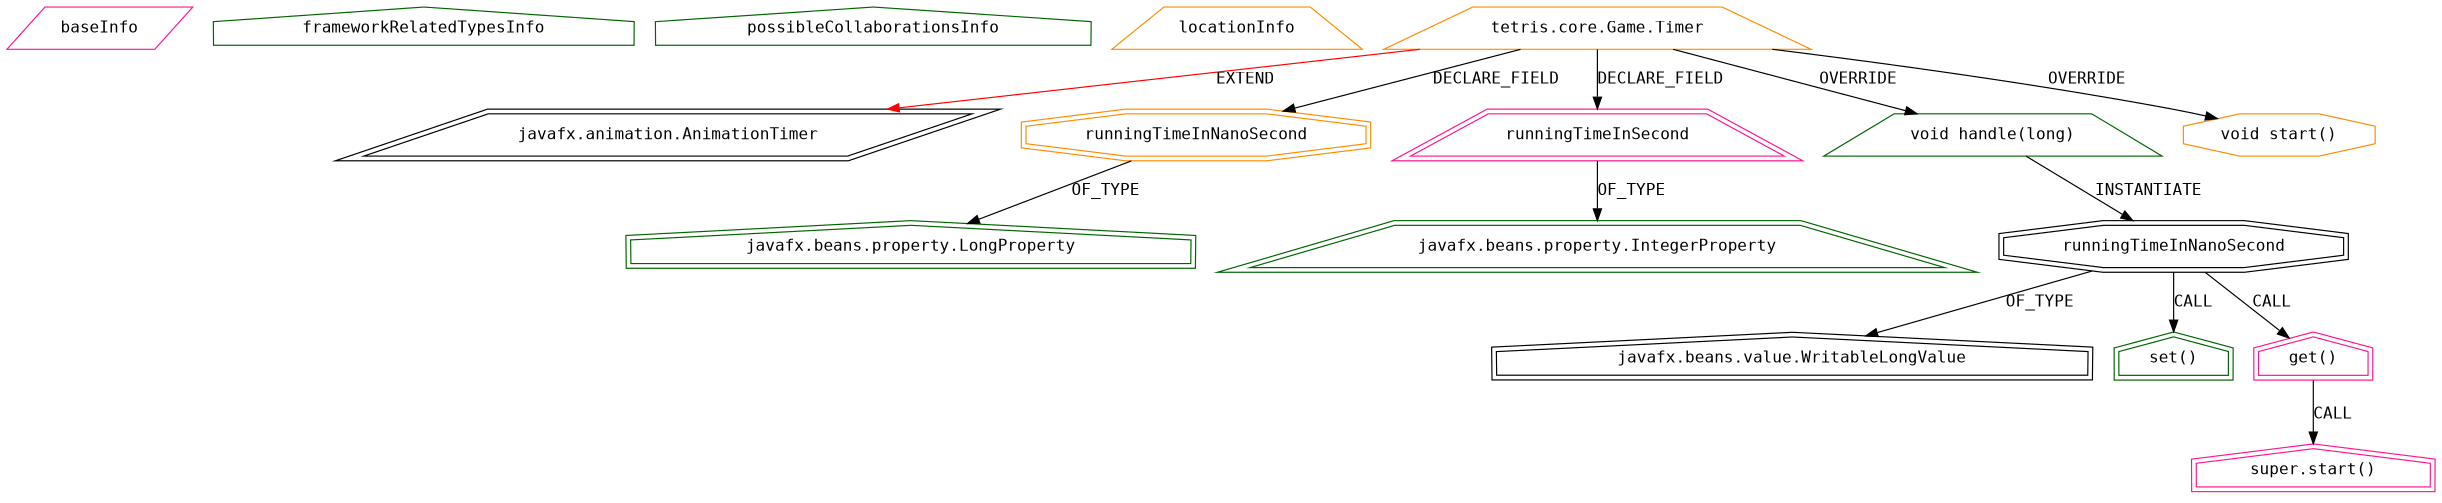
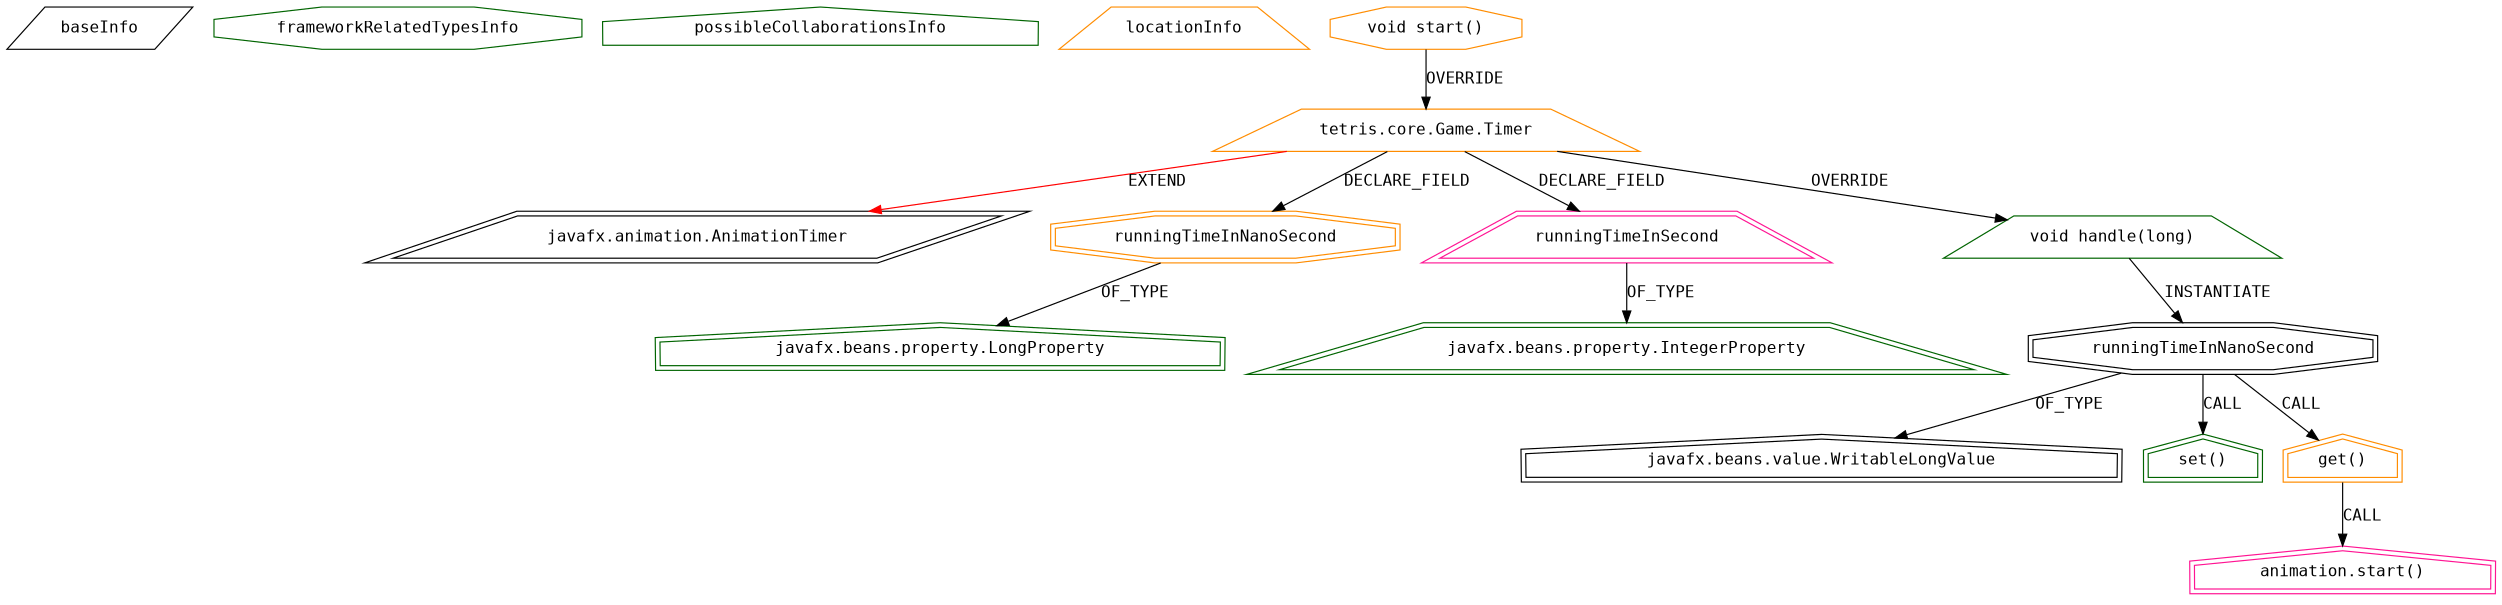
  digraph {
    fontname="DejaVu Sans Mono"
    node [color=darkgreen fontname="DejaVu Sans Mono" shape=house isFrameworkType=true peripheries=2]
    edge [fontname="DejaVu Sans Mono"]
-   baseInfo [category=extension_graph color=deeppink graphId=4352 isAnonymous=false possibleRelation=false shape=parallelogram isFrameworkType="" peripheries=""]
-   frameworkRelatedTypesInfo [0="javafx.animation.AnimationTimer" isFrameworkType="" peripheries=""]
+   baseInfo [category=extension_graph color=black graphId=4352 isAnonymous=false possibleRelation=false shape=parallelogram isFrameworkType="" peripheries=""]
+   frameworkRelatedTypesInfo [0="javafx.animation.AnimationTimer" shape=octagon isFrameworkType="" peripheries=""]
    possibleCollaborationsInfo [isFrameworkType="" peripheries=""]
    locationInfo [color=darkorange contextSignature=Timer filePath="/suxue-tetris/tetris-master/src/tetris/core/Game.java" graphId=4352 projectName="suxue-tetris" shape=trapezium isFrameworkType="" peripheries=""]
    n5 [color=darkorange isFrameworkType=false label="tetris.core.Game.Timer" shape=trapezium vertexType=ROOT_CLIENT_CLASS_DECLARATION peripheries=""]
    n6 [color=black label="javafx.animation.AnimationTimer" shape=parallelogram vertexType=FRAMEWORK_CLASS_TYPE]
    n7 [color=darkorange label=runningTimeInNanoSecond shape=octagon vertexType=FIELD_DECLARATION]
    n8 [color=deeppink label=runningTimeInSecond shape=trapezium vertexType=FIELD_DECLARATION]
    n9 [isFrameworkType=false label="void handle(long)" shape=trapezium vertexType=OVERRIDING_METHOD_DECLARATION peripheries=""]
    n10 [color=darkorange isFrameworkType=false label="void start()" shape=octagon vertexType=OVERRIDING_METHOD_DECLARATION peripheries=""]
    n11 [label="javafx.beans.property.LongProperty" vertexType=FRAMEWORK_CLASS_TYPE]
    n12 [label="javafx.beans.property.IntegerProperty" shape=trapezium vertexType=FRAMEWORK_CLASS_TYPE]
    n13 [color=black label=runningTimeInNanoSecond shape=octagon vertexType=VARIABLE_EXPRESION]
    n14 [color=black label="javafx.beans.value.WritableLongValue" vertexType=FRAMEWORK_INTERFACE_TYPE]
    n15 [label="set()" vertexType=INSIDE_CALL]
-   n16 [color=deeppink label="get()" vertexType=INSIDE_CALL]
-   n17 [color=deeppink label="super.start()" vertexType=SUPER_CALL]
+   n16 [color=darkorange label="get()" vertexType=INSIDE_CALL]
+   n17 [color=deeppink label="animation.start()" vertexType=SUPER_CALL]
    n5 -> n6 [color=red label=EXTEND]
    n5 -> n7 [label=DECLARE_FIELD]
    n5 -> n8 [label=DECLARE_FIELD]
    n5 -> n9 [label=OVERRIDE]
-   n5 -> n10 [label=OVERRIDE]
+   n10 -> n5 [label=OVERRIDE]
    n7 -> n11 [label=OF_TYPE]
    n8 -> n12 [label=OF_TYPE]
    n9 -> n13 [label=INSTANTIATE]
    n13 -> n14 [label=OF_TYPE]
    n13 -> n15 [label=CALL]
    n13 -> n16 [label=CALL]
    n16 -> n17 [label=CALL]
  }
